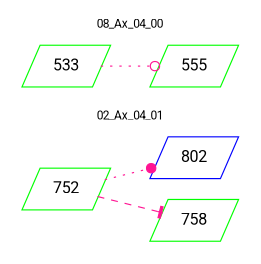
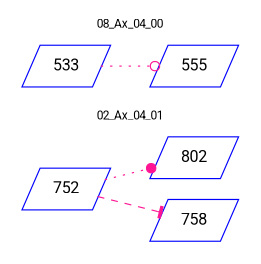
  digraph {
    fontname=Roboto
    rankdir=LR
    node [color=blue fontname=Roboto shape=parallelogram]
    edge [color=deeppink fontname=Roboto style=dotted]
-   n1 [color=green label=752]
-   n2 [color=green label=758]
+   n1 [label=752]
+   n2 [label=758]
    n3 [label=802]
-   n4 [color=green label=533]
-   n5 [color=green label=555]
+   n4 [label=533]
+   n5 [label=555]
    subgraph cluster_1 {
      color=white
      fontsize=10
      label="02_Ax_04_01"
      n1
      n2
      n3
    }
    subgraph cluster_2 {
      color=white
      fontsize=10
      label="08_Ax_04_00"
      n4
      n5
    }
    n1 -> n2 [arrowhead=tee style=dashed]
    n1 -> n3 [arrowhead=dot]
    n4 -> n5 [arrowhead=odot]
  }
